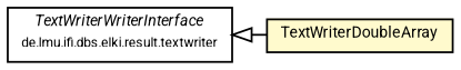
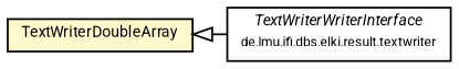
  digraph {
    nodesep=0.15
    rankdir=LR
    ranksep=0.25
    fontname="DejaVu Sans"
    node [fontcolor=black fontname="DejaVu Sans" fontsize=8 margin=0 shape=plaintext]
    n1 [height=0 label=<<table title="de.lmu.ifi.dbs.elki.result.textwriter.writers.TextWriterDoubleArray" border="0" cellborder="1" cellspacing="0" cellpadding="2" bgcolor="lemonChiffon" href="TextWriterDoubleArray.html" target="_parent"> 		<tr><td><table border="0" cellspacing="0" cellpadding="1"> 		<tr><td align="center" balign="center"> <font face="Roboto">TextWriterDoubleArray</font> </td></tr> 		</table></td></tr> 		</table>> width=0]
    n2 [height=0 label=<<table title="de.lmu.ifi.dbs.elki.result.textwriter.TextWriterWriterInterface" border="0" cellborder="1" cellspacing="0" cellpadding="2" href="../TextWriterWriterInterface.html" target="_parent"> 		<tr><td><table border="0" cellspacing="0" cellpadding="1"> 		<tr><td align="center" balign="center"> <font face="Roboto"><i>TextWriterWriterInterface</i></font> </td></tr> 		<tr><td align="center" balign="center"> <font face="Roboto" point-size="7.0">de.lmu.ifi.dbs.elki.result.textwriter</font> </td></tr> 		</table></td></tr> 		</table>> width=0]
-   n2 -> n1 [arrowtail=empty color=black dir=back fontname="DejaVu Sans" fontsize=7 labelfontname=Roboto labelfontsize=7 weight=10]
+   n1 -> n2 [arrowtail=empty color=black dir=back fontname="DejaVu Sans" fontsize=7 labelfontname=Roboto labelfontsize=7 weight=10]
  }
